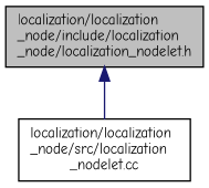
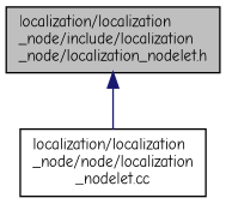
  digraph {
    fontname="Comic Neue"
    node [color=black fontname="Comic Neue" fontsize=10 shape=record style=filled]
    n1 [fillcolor=grey75 fontcolor=black height=0.2 label="localization/localization\l_node/include/localization\l_node/localization_nodelet.h" width=0.4]
-   n2 [fillcolor=white height=0.2 label="localization/localization\l_node/src/localization\l_nodelet.cc" width=0.4]
+   n2 [fillcolor=white height=0.2 label="localization/localization\l_node/node/localization\l_nodelet.cc" width=0.4]
    n1 -> n2 [color=midnightblue dir=back fontname="Comic Neue" fontsize=10 labelfontname=Helvetica labelfontsize=10 style=solid]
  }
